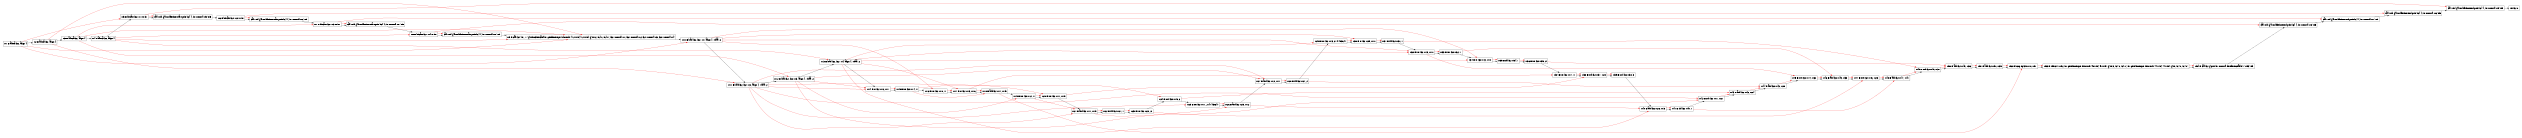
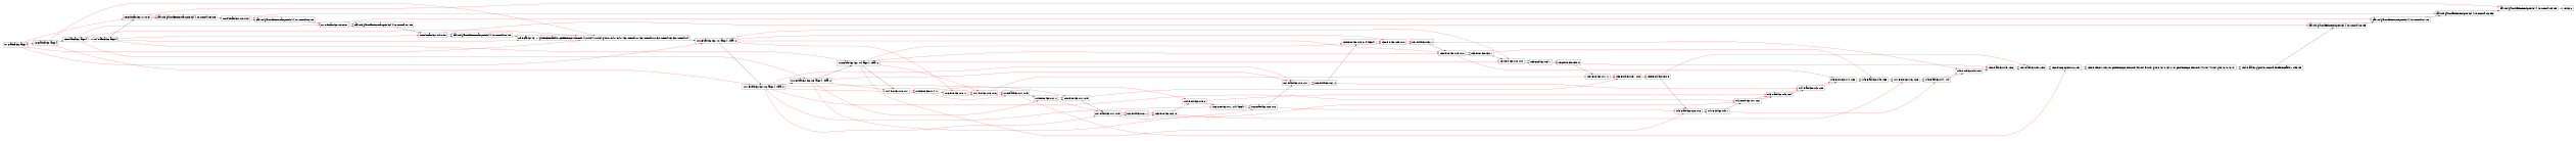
  digraph {
    rankdir=LR
    node [shape=record]
    edge [color=red]
    n1 [label="  %1 = alloca i32, align 4"]
    n2 [label="  %2 = alloca i32, align 4"]
    n3 [label="  %5 = bitcast i32* %1 to i8*"]
    n4 [label="  %9 = call i32 (i8*, ...) @__isoc99_scanf(i8* getelementptr inbounds ([12 x i8], [12 x i8]* @.str.2, i64 0, i64 0), i32* nonnull %1, i32* nonnull %2, i32* nonnull %3, i32* nonnull %4)"]
    n5 [label="  %10 = load i32, i32* %1, align 4, !tbaa !2"]
    n6 [label="  %3 = alloca i32, align 4"]
    n7 [label="  %11 = load i32, i32* %2, align 4, !tbaa !2"]
    n8 [label="  call void @llvm.lifetime.start.p0i8(i64 4, i8* nonnull %5) #5"]
    n9 [label="  call void @llvm.lifetime.end.p0i8(i64 4, i8* nonnull %5) #5"]
    n10 [label="  %16 = xor i32 %10, -1"]
    n11 [label="  %30 = or i32 %29, %10"]
    n12 [label="  %32 = xor i32 %13, %10"]
    n13 [label="  %34 = or i32 %13, %10"]
    n14 [label="  %4 = alloca i32, align 4"]
    n15 [label="  %7 = bitcast i32* %3 to i8*"]
    n16 [label="  %12 = load i32, i32* %3, align 4, !tbaa !2"]
    n17 [label="  %6 = bitcast i32* %2 to i8*"]
    n18 [label="  call void @llvm.lifetime.start.p0i8(i64 4, i8* nonnull %6) #5"]
    n19 [label="  call void @llvm.lifetime.end.p0i8(i64 4, i8* nonnull %6) #5"]
    n20 [label="  %14 = or i32 %12, %11"]
    n21 [label="  %20 = xor i32 %11, %19"]
    n22 [label="  %21 = and i32 %11, %19"]
    n23 [label="  %25 = xor i32 %11, 2147483647"]
    n24 [label="  %27 = and i32 %12, %11"]
    n25 [label="  %42 = sub i32 %11, %21"]
    n26 [label="  %8 = bitcast i32* %4 to i8*"]
    n27 [label="  %13 = load i32, i32* %4, align 4, !tbaa !2"]
    n28 [label="  call void @llvm.lifetime.start.p0i8(i64 4, i8* nonnull %7) #5"]
    n29 [label="  call void @llvm.lifetime.end.p0i8(i64 4, i8* nonnull %7) #5"]
    n30 [label="  %19 = xor i32 %12, -1"]
    n31 [label="  %26 = and i32 %25, %12"]
    n32 [label="  call void @llvm.lifetime.start.p0i8(i64 4, i8* nonnull %8) #5"]
    n33 [label="  call void @llvm.lifetime.end.p0i8(i64 4, i8* nonnull %8) #5"]
    n34 [label="  %17 = or i32 %13, %16"]
    n35 [label="  %29 = xor i32 %13, 2147483647"]
    n36 [label="  %40 = add i32 %26, %13"]
    n37 [label="  ret i32 0"]
    n38 [label="  %31 = shl i32 %30, 1"]
    n39 [label="  %33 = xor i32 %32, -1"]
    n40 [label="  %45 = sub i32 %44, %32"]
    n41 [label="  %35 = shl i32 %34, 1"]
    n42 [label="  %15 = xor i32 %14, -1"]
    n43 [label="  %38 = sub i32 %37, %20"]
    n44 [label="  %22 = shl i32 %21, 1"]
    n45 [label="  %28 = shl i32 %27, 2"]
    n46 [label="  %43 = add i32 %42, %24"]
    n47 [label="  %18 = add i32 %17, %15"]
    n48 [label="  %37 = xor i32 %17, -1"]
    n49 [label="  %41 = shl i32 %40, 1"]
    n50 [label="  %24 = mul i32 %15, 6"]
    n51 [label="%52 = icmp eq i39 %18, %51"]
    n52 [label="  %53 = select i1 %52, i8* getelementptr inbounds ([5 x i8], [5 x i8]* @str.3, i64 0, i64 0), i8* getelementptr inbounds ([4 x i8], [4 x i8]* @str, i64 0, i64 0)"]
    n53 [label="  %39 = mul i32 %38, 3"]
    n54 [label="  %23 = xor i32 %22, -2"]
    n55 [label="  %47 = sub i32 %46, %23"]
    n56 [label="  %48 = add i32 %47, %41"]
    n57 [label="  %44 = add i32 %43, %28"]
    n58 [label="  %49 = sub i32 %48, %31"]
    n59 [label="  %50 = add i32 %49, %36"]
    n60 [label="  %46 = add i32 %45, %33"]
    n61 [label="  %36 = xor i32 %35, -2"]
    n62 [label="  %51 = add i32 %50, %39"]
    n63 [label="  %54 = call i32 @puts(i8* nonnull dereferenceable(1) %53) #5"]
    n1 -> n2 [color=""]
    n1 -> n3
    n1 -> n4
    n1 -> n5
    n2 -> n4
    n2 -> n6 [color=""]
    n2 -> n7
    n3 -> n8 [color=""]
    n3 -> n8
    n3 -> n9
    n4 -> n5 [color=""]
    n5 -> n7 [color=""]
    n5 -> n10
    n5 -> n11
    n5 -> n12
    n5 -> n13
    n6 -> n4
    n6 -> n14 [color=""]
    n6 -> n15
    n6 -> n16
    n7 -> n16 [color=""]
    n7 -> n20
    n7 -> n21
    n7 -> n22
    n7 -> n23
    n7 -> n24
    n7 -> n25
    n8 -> n17 [color=""]
    n9 -> n37 [color=""]
    n10 -> n34 [color=""]
    n10 -> n34
    n11 -> n38 [color=""]
    n11 -> n38
    n12 -> n39 [color=""]
    n12 -> n39
    n12 -> n40
    n13 -> n41 [color=""]
    n13 -> n41
    n14 -> n3 [color=""]
    n14 -> n4
    n14 -> n26
    n14 -> n27
    n15 -> n28 [color=""]
    n15 -> n28
    n15 -> n29
    n16 -> n20
    n16 -> n24
    n16 -> n27 [color=""]
    n16 -> n30
    n16 -> n31
    n17 -> n18 [color=""]
    n17 -> n18
    n17 -> n19
    n18 -> n15 [color=""]
    n19 -> n9 [color=""]
    n20 -> n42 [color=""]
    n20 -> n42
    n21 -> n22 [color=""]
    n21 -> n43
    n22 -> n25
    n22 -> n44 [color=""]
    n22 -> n44
    n23 -> n31 [color=""]
    n23 -> n31
    n24 -> n45 [color=""]
    n24 -> n45
    n25 -> n46 [color=""]
    n25 -> n46
    n26 -> n32 [color=""]
    n26 -> n32
    n26 -> n33
    n27 -> n12
    n27 -> n13
    n27 -> n20 [color=""]
    n27 -> n34
    n27 -> n35
    n27 -> n36
    n28 -> n26 [color=""]
    n29 -> n19 [color=""]
    n30 -> n21 [color=""]
    n30 -> n21
    n30 -> n22
    n31 -> n24 [color=""]
    n31 -> n36
    n32 -> n4 [color=""]
    n33 -> n29 [color=""]
    n34 -> n47 [color=""]
    n34 -> n47
    n34 -> n48
    n35 -> n11 [color=""]
    n35 -> n11
    n36 -> n49 [color=""]
    n36 -> n49
    n38 -> n12 [color=""]
    n38 -> n58
    n39 -> n13 [color=""]
    n39 -> n60
    n40 -> n60 [color=""]
    n40 -> n60
    n41 -> n61 [color=""]
    n41 -> n61
    n42 -> n10 [color=""]
    n42 -> n47
    n42 -> n50
    n43 -> n53 [color=""]
    n43 -> n53
    n44 -> n54 [color=""]
    n44 -> n54
    n45 -> n35 [color=""]
    n45 -> n57
    n46 -> n57 [color=""]
    n46 -> n57
    n47 -> n30 [color=""]
    n47 -> n51
    n48 -> n43 [color=""]
    n48 -> n43
    n49 -> n25 [color=""]
    n49 -> n56
    n50 -> n23 [color=""]
    n50 -> n46
    n51 -> n52 [color=""]
    n51 -> n52
    n52 -> n63 [color=""]
    n52 -> n63
    n53 -> n36 [color=""]
+   n53 -> n62
    n54 -> n50 [color=""]
    n54 -> n55
    n55 -> n56 [color=""]
    n55 -> n56
    n56 -> n58 [color=""]
    n56 -> n58
    n57 -> n40 [color=""]
    n57 -> n40
    n58 -> n59 [color=""]
    n58 -> n59
    n59 -> n62 [color=""]
    n59 -> n62
    n60 -> n55 [color=""]
    n60 -> n55
    n61 -> n48 [color=""]
    n61 -> n59
    n62 -> n51 [color=""]
    n62 -> n51
    n63 -> n33 [color=""]
  }
